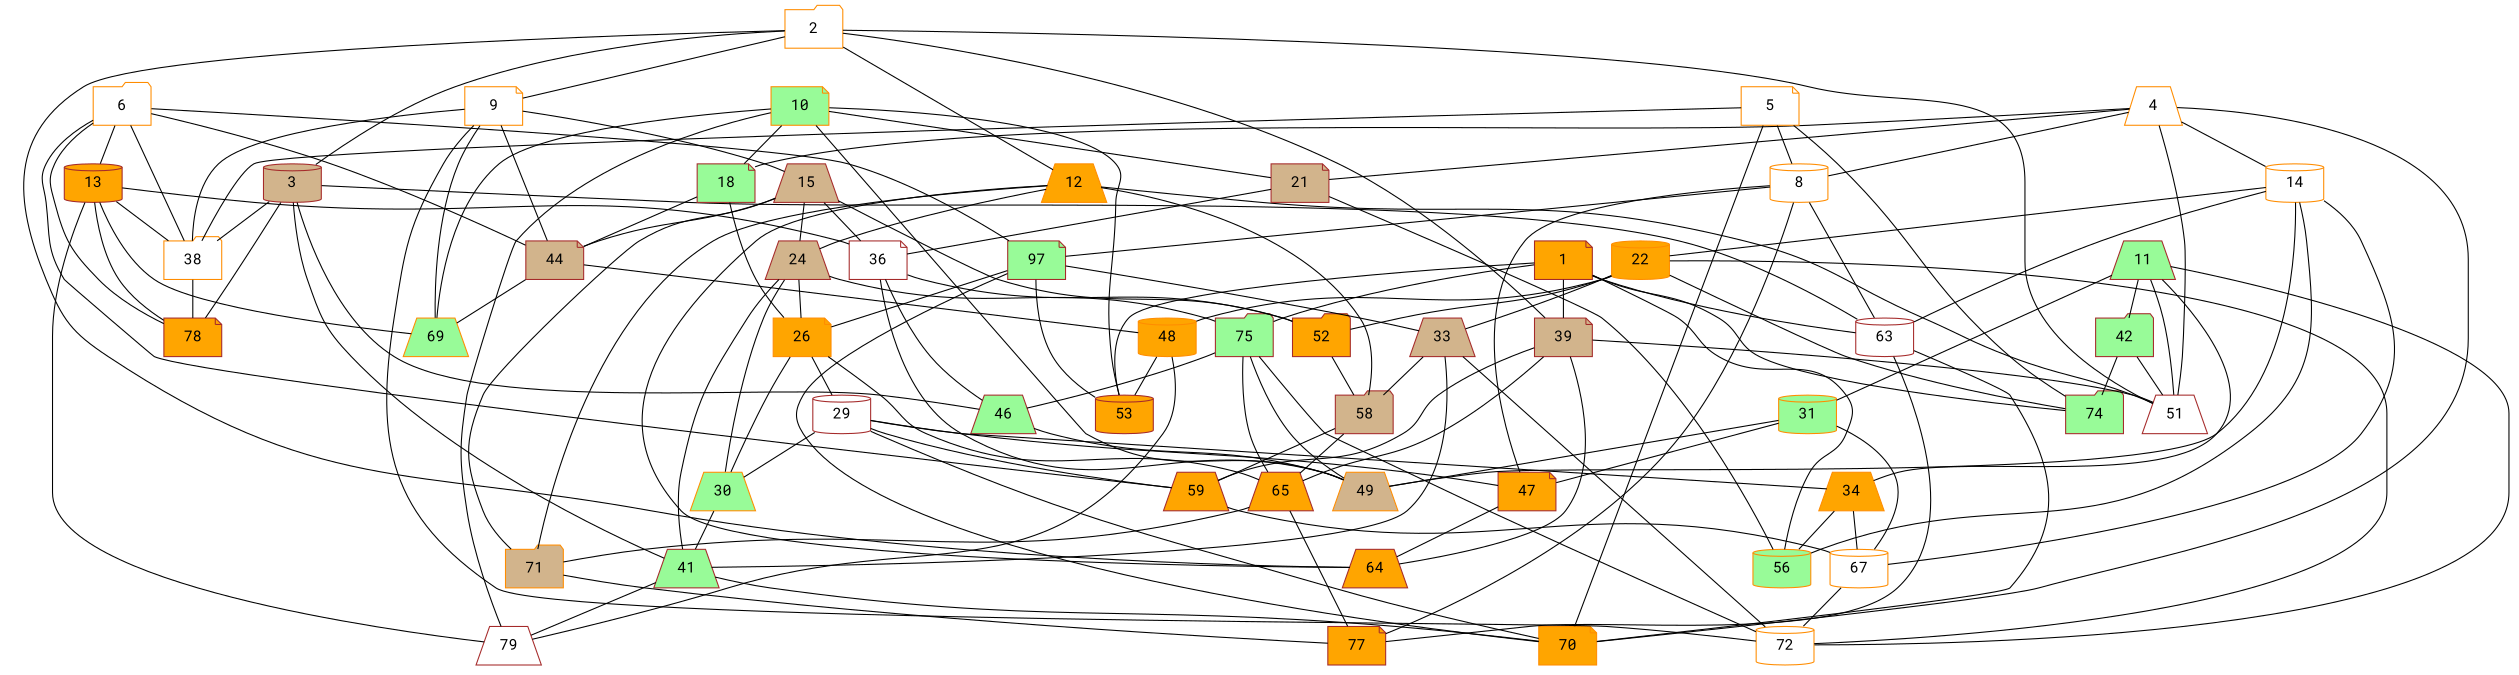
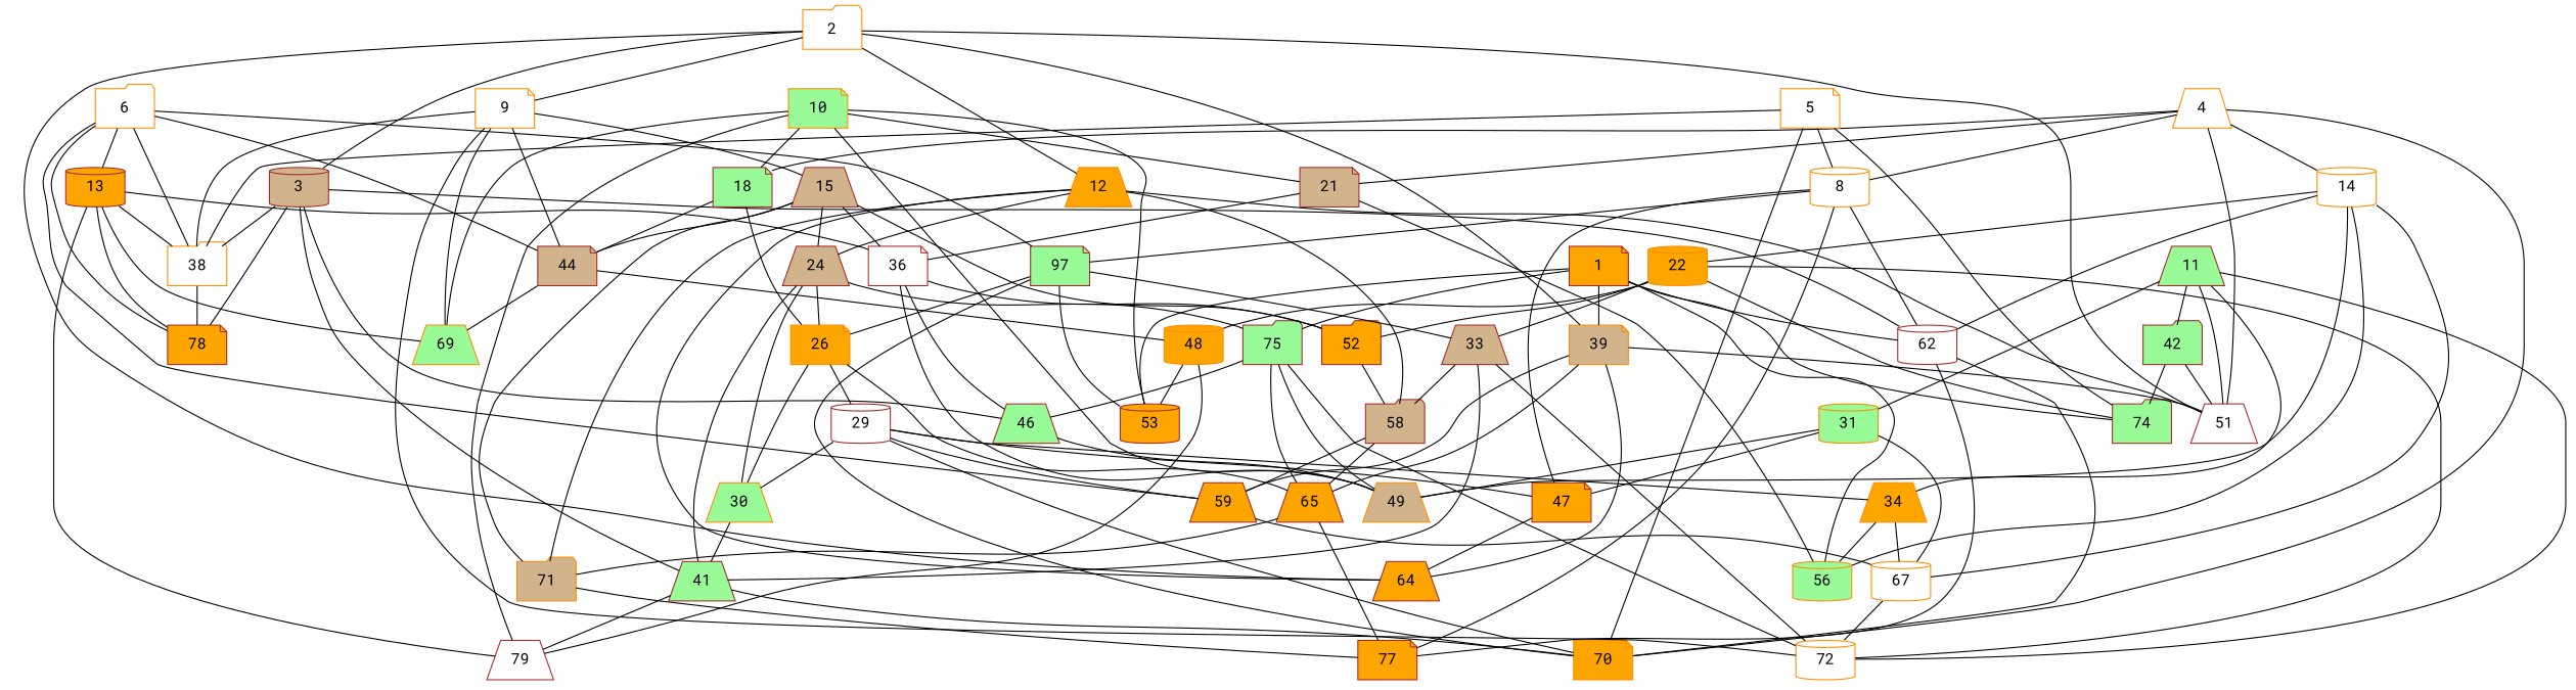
  graph {
    fontname="Roboto Mono"
    node [color=brown fillcolor=orange fontname="Roboto Mono" shape=trapezium style=filled]
    edge [fontname="Roboto Mono"]
    1 [shape=note super="+60"]
    n2 [fillcolor=palegreen label=75 shape=folder super="+68"]
-   39 [fillcolor=tan shape=note super="+81"]
+   39 [color=darkorange fillcolor=tan shape=note super="+81"]
    53 [shape=cylinder]
    56 [color=darkorange fillcolor=palegreen shape=cylinder]
-   62 [fillcolor=white shape=cylinder super="+86" label=63]
+   62 [fillcolor=white shape=cylinder super="+86"]
    74 [fillcolor=palegreen shape=folder]
    46 [fillcolor=palegreen]
    72 [color=darkorange fillcolor=white shape=cylinder super="+82"]
    49 [color=darkorange fillcolor=tan super="+54"]
    65 [super="+83"]
    51 [fillcolor=white super="+63"]
    64
    59 [super="+85"]
    70 [color=darkorange shape=note super="+76"]
    77 [shape=note]
    2 [color=darkorange fillcolor=white shape=folder super="+7"]
    3 [fillcolor=tan shape=cylinder super="+16"]
    9 [color=darkorange fillcolor=white shape=note super="+43"]
    12 [color=darkorange super="+35"]
    38 [color=darkorange fillcolor=white shape=folder super="+50"]
    41 [fillcolor=palegreen super="+55"]
    78 [shape=note]
    44 [fillcolor=tan shape=note super="+75"]
    15 [fillcolor=tan super="+28"]
    69 [color=darkorange fillcolor=palegreen]
    24 [fillcolor=tan super="+32"]
    58 [fillcolor=tan shape=folder super="+73"]
    71 [color=darkorange fillcolor=tan shape=folder]
    79 [fillcolor=white]
    4 [color=darkorange fillcolor=white super="+27"]
    8 [color=darkorange fillcolor=white shape=cylinder super="+66"]
    14 [color=darkorange fillcolor=white shape=cylinder super="+80"]
    18 [fillcolor=palegreen shape=note]
    21 [fillcolor=tan shape=note]
    n36 [fillcolor=palegreen label=97 shape=note super="+88"]
    47 [shape=note]
    22 [color=darkorange shape=cylinder super="+37"]
    67 [color=darkorange fillcolor=white shape=cylinder super="+84"]
    26 [color=darkorange shape=note super="+57"]
    36 [fillcolor=white shape=note super="+87"]
    5 [color=darkorange fillcolor=white shape=note]
    6 [color=darkorange fillcolor=white shape=folder super="+45"]
    13 [shape=cylinder super="+23"]
    33 [fillcolor=tan super="+61"]
    48 [color=darkorange shape=cylinder]
    52 [shape=folder]
    10 [color=darkorange fillcolor=palegreen shape=note super="+19"]
    11 [fillcolor=palegreen super="+20"]
    31 [color=darkorange fillcolor=palegreen shape=cylinder]
    34 [color=darkorange]
    42 [fillcolor=palegreen shape=folder]
    30 [color=darkorange fillcolor=palegreen]
    29 [fillcolor=white shape=cylinder super="+40"]
    1 -- n2
    1 -- 39
    1 -- 53
    1 -- 56
    1 -- 62
    1 -- 74
    n2 -- 46
    n2 -- 72
    n2 -- 49
    n2 -- 65
    39 -- 65
    39 -- 51
    39 -- 64
    39 -- 59
    62 -- 70
    62 -- 77
    46 -- 49
    65 -- 77
    65 -- 71
    59 -- 67 [weight=2]
    2 -- 39
    2 -- 51
    2 -- 64
    2 -- 3
    2 -- 9
    2 -- 12
    3 -- 62
    3 -- 46
    3 -- 38
    3 -- 41
    3 -- 78
    9 -- 72
    9 -- 38
    9 -- 44
    9 -- 15
    9 -- 69
    12 -- 51
    12 -- 64
    12 -- 24
    12 -- 58
    12 -- 71
    38 -- 78
    41 -- 70
    41 -- 79
    44 -- 69
    44 -- 48
    15 -- 44
    15 -- 24
    15 -- 71
    15 -- 36
    15 -- 52
    24 -- n2
    24 -- 41
    24 -- 26
    24 -- 30
    58 -- 65
    58 -- 59
    71 -- 77
    4 -- 51
    4 -- 70
    4 -- 8
    4 -- 14
    4 -- 18
    4 -- 21
    8 -- 62
    8 -- 77
    8 -- n36
    8 -- 47
    14 -- 56
    14 -- 62
    14 -- 49
    14 -- 22
    14 -- 67
    18 -- 44
    18 -- 26
    21 -- 56
    21 -- 36
    n36 -- 53
    n36 -- 70
    n36 -- 26
    n36 -- 33
    47 -- 64
    22 -- 74
    22 -- 72
    22 -- 33
    22 -- 48
    22 -- 52
    67 -- 72
    26 -- 65
    26 -- 30
    26 -- 29
    36 -- 46
    36 -- 49
    36 -- 52
    5 -- 74
    5 -- 70
    5 -- 38
    5 -- 8
    6 -- 59
    6 -- 38
    6 -- 78
    6 -- 44
    6 -- n36
    6 -- 13
    13 -- 38
    13 -- 78
    13 -- 69
    13 -- 79
    13 -- 36
    33 -- 72
    33 -- 41
    33 -- 58 [weight=2]
    48 -- 53
    48 -- 79
    52 -- 58
    10 -- 53
    10 -- 49
    10 -- 69
    10 -- 79
    10 -- 18
    10 -- 21
    11 -- 72
    11 -- 51
    11 -- 31
    11 -- 34
    11 -- 42 [weight=2]
    31 -- 49
    31 -- 47
    31 -- 67
    34 -- 56
    34 -- 67
    42 -- 74
    42 -- 51
    30 -- 41
    29 -- 59
    29 -- 70
    29 -- 47
    29 -- 34
    29 -- 30
  }
